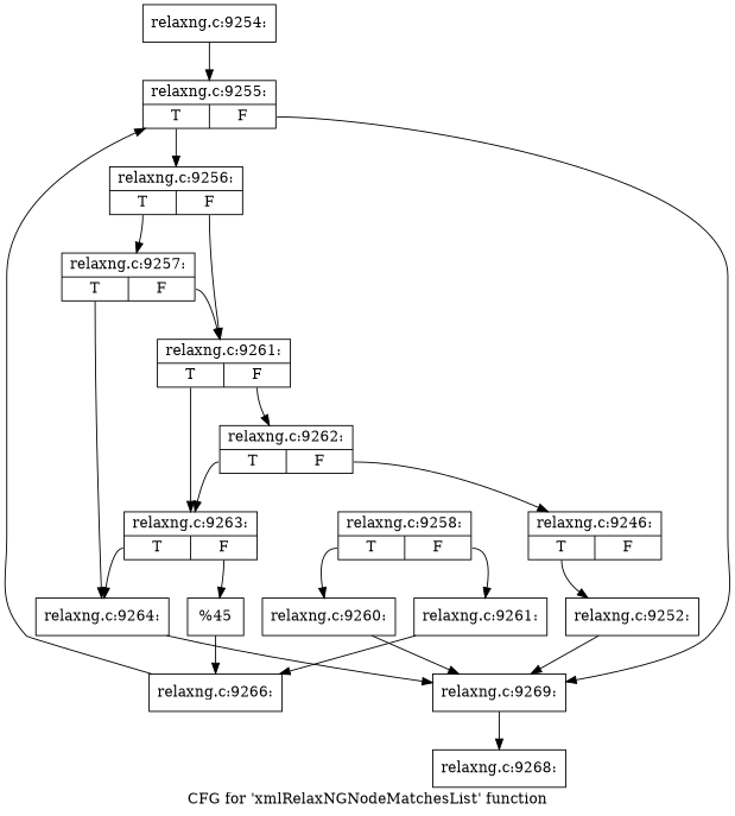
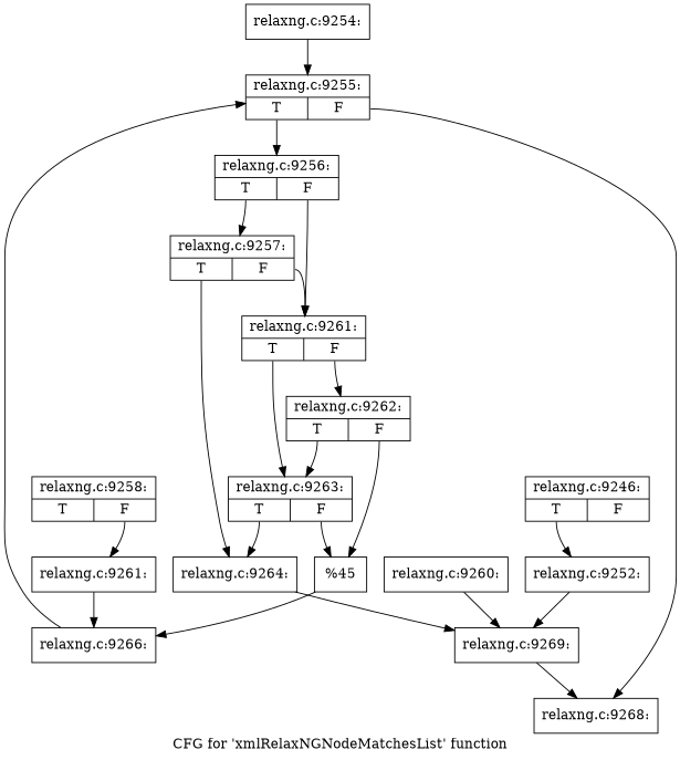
  digraph {
    label="CFG for 'xmlRelaxNGNodeMatchesList' function"
    node [shape=record]
    edge [tailport=s0]
    n1 [label="{relaxng.c:9246:|{<s0>T|<s1>F}}"]
    n2 [label="{relaxng.c:9252:}"]
    n3 [label="{relaxng.c:9269:}"]
    n4 [label="{relaxng.c:9268:}"]
    n5 [label="{relaxng.c:9254:}"]
    n6 [label="{relaxng.c:9255:|{<s0>T|<s1>F}}"]
    n7 [label="{relaxng.c:9256:|{<s0>T|<s1>F}}"]
    n8 [label="{relaxng.c:9257:|{<s0>T|<s1>F}}"]
    n9 [label="{relaxng.c:9261:|{<s0>T|<s1>F}}"]
    n10 [label="{relaxng.c:9264:}"]
    n11 [label="{relaxng.c:9263:|{<s0>T|<s1>F}}"]
    n12 [label="{relaxng.c:9262:|{<s0>T|<s1>F}}"]
    n13 [label="{relaxng.c:9258:|{<s0>T|<s1>F}}"]
    n14 [label="{relaxng.c:9260:}"]
    n15 [label="{relaxng.c:9261:}"]
    n16 [label="{%45}"]
    n17 [label="{relaxng.c:9266:}"]
    n1 -> n2
    n2 -> n3
    n3 -> n4
    n5 -> n6
-   n6 -> n3 [tailport=s1]
+   n6 -> n4 [tailport=s1]
    n6 -> n7
    n7 -> n8
    n7 -> n9 [tailport=s1]
    n8 -> n9 [tailport=s1]
    n8 -> n10
    n9 -> n11
    n9 -> n12 [tailport=s1]
    n10 -> n3
    n11 -> n10
    n11 -> n16 [tailport=s1]
    n12 -> n11
-   n12 -> n1 [tailport=s1]
-   n13 -> n14
+   n12 -> n16 [tailport=s1]
    n13 -> n15 [tailport=s1]
    n14 -> n3
    n15 -> n17
    n16 -> n17
    n17 -> n6
  }
